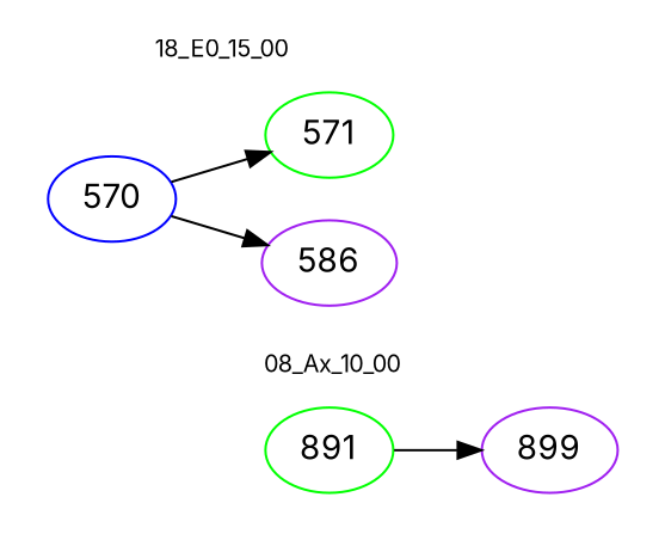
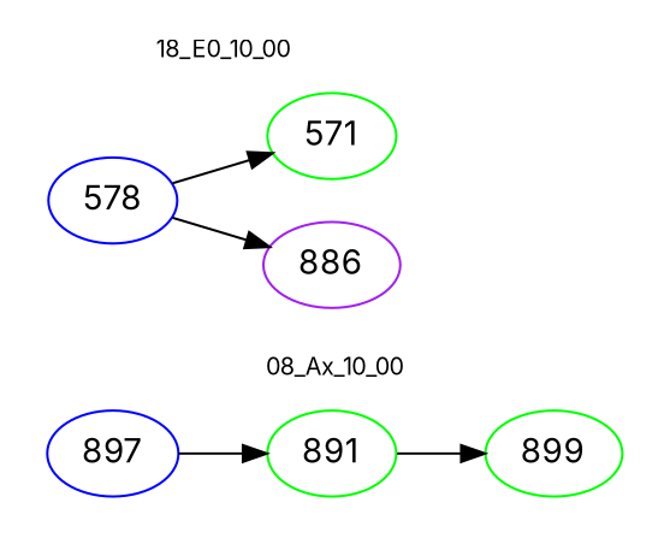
  digraph {
    fontname=Inter
    rankdir=LR
    node [color=blue fontname=Inter]
    edge [color=black fontname=Inter]
+   n1 [label=897]
    n2 [color=green label=891]
-   n3 [color=purple label=899]
-   n4 [label=570]
-   n5 [color=purple label=586]
+   n3 [color=green label=899]
+   n4 [label=578]
+   n5 [color=purple label=886]
    n6 [color=green label=571]
    subgraph cluster_1 {
      color=white
      fontsize=10
      label="08_Ax_10_00"
+     n1
      n2
      n3
    }
    subgraph cluster_2 {
      color=white
      fontsize=10
-     label="18_E0_15_00"
+     label="18_E0_10_00"
      n4
      n5
      n6
    }
+   n1 -> n2
    n2 -> n3
    n4 -> n5
    n4 -> n6
  }
